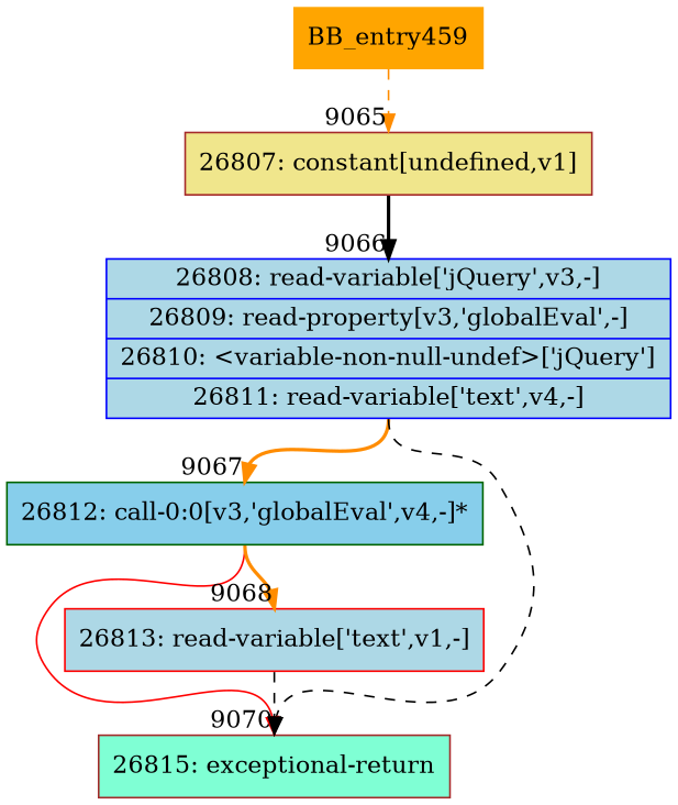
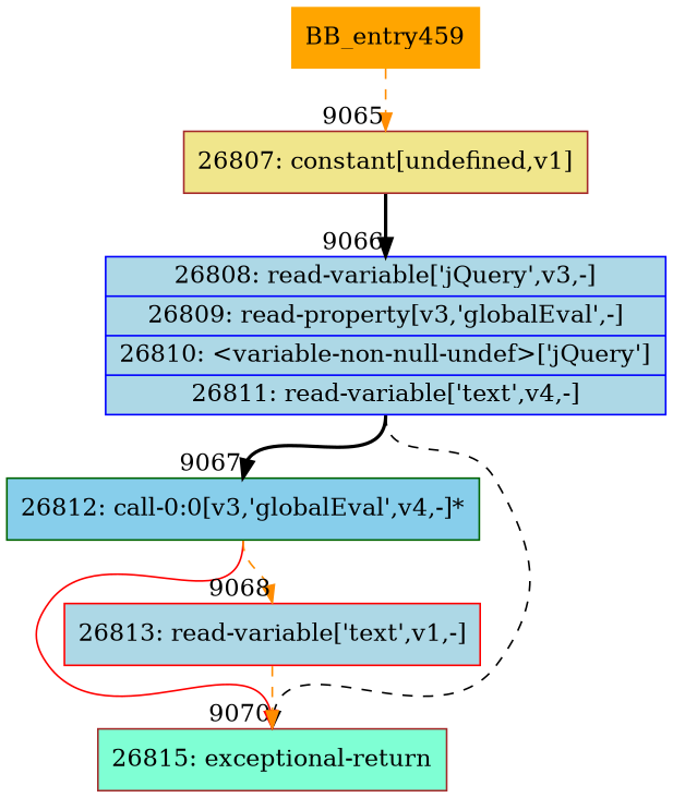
  digraph {
    rankdir=TD
    node [color=red fillcolor=lightblue shape=record style=filled]
    edge [color=black headport=n style=dashed tailport=s]
    n1 [fillcolor=orange label=BB_entry459 shape=none]
    n2 [color=brown fillcolor=khaki label="{26807: constant[undefined,v1]}"]
    n3 [color=blue label="{26808: read-variable['jQuery',v3,-]|26809: read-property[v3,'globalEval',-]|26810: \<variable-non-null-undef\>['jQuery']|26811: read-variable['text',v4,-]}"]
    n4 [color=darkgreen fillcolor=skyblue label="{26812: call-0:0[v3,'globalEval',v4,-]*}"]
    n5 [color=brown fillcolor=aquamarine label="{26815: exceptional-return}"]
    n6 [label="{26813: read-variable['text',v1,-]}"]
    n1 -> n2 [color=darkorange headlabel="    9065"]
    n2 -> n3 [headlabel="      9066" style=bold]
-   n3 -> n4 [color=darkorange headlabel="      9067" style=bold]
+   n3 -> n4 [headlabel="      9067" style=bold]
    n3 -> n5 [headlabel="      9070"]
    n4 -> n5 [color=red style=solid]
-   n4 -> n6 [color=darkorange headlabel="      9068" style=bold]
-   n6 -> n5
+   n4 -> n6 [color=darkorange headlabel="      9068"]
+   n6 -> n5 [color=darkorange]
  }
